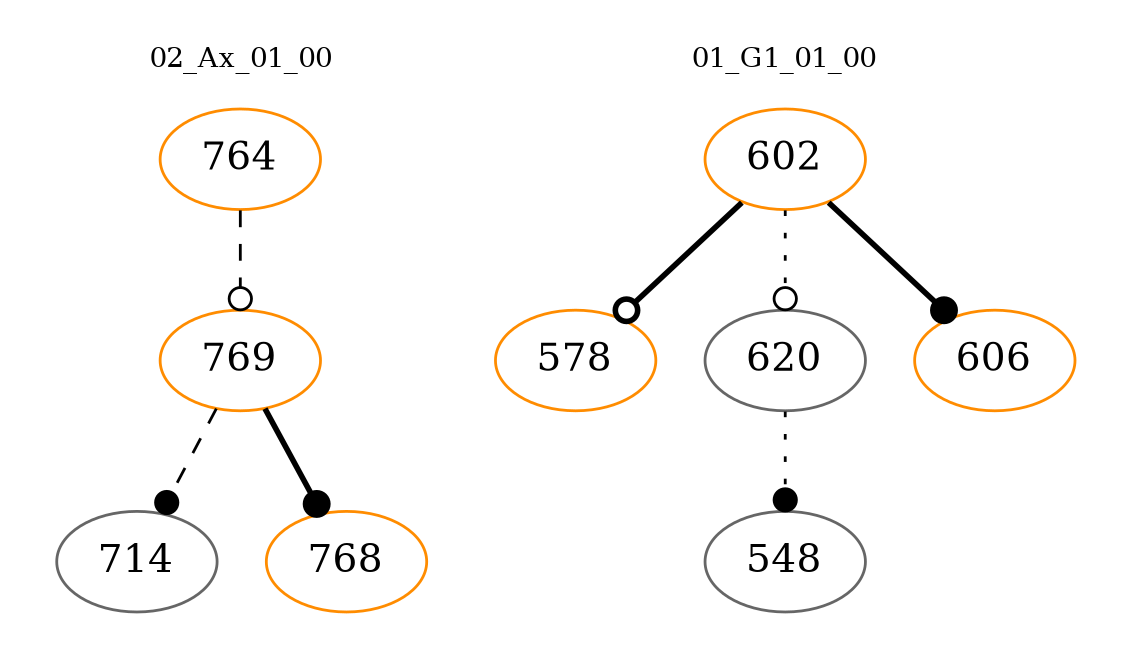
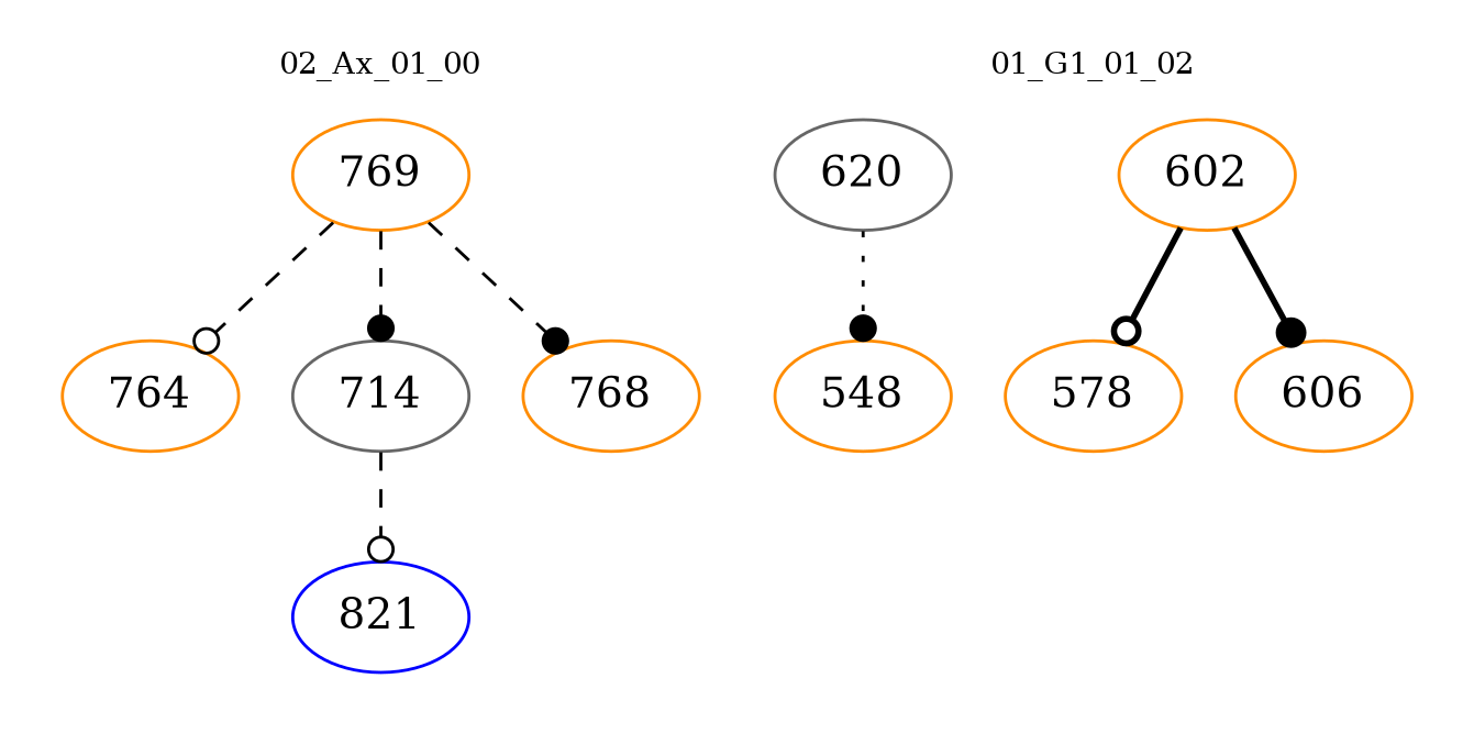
  digraph {
    node [color=darkorange]
    edge [arrowhead=odot color=black style=dashed]
    n1 [label=769]
    n2 [label=764]
    n3 [color=gray40 label=714]
    n4 [label=768]
+   n5 [color=blue label=821]
    n6 [label=602]
    n7 [label=578]
    n8 [color=gray40 label=620]
    n9 [label=606]
-   n10 [color=gray40 label=548]
+   n10 [label=548]
    subgraph cluster_1 {
      color=white
      fontsize=10
      label="02_Ax_01_00"
      n1
      n2
      n3
      n4
+     n5
    }
    subgraph cluster_2 {
      color=white
      fontsize=10
-     label="01_G1_01_00"
+     label="01_G1_01_02"
      n6
      n7
      n8
      n9
      n10
    }
-   n2 -> n1
+   n1 -> n2
    n1 -> n3 [arrowhead=dot]
-   n1 -> n4 [arrowhead=dot style=bold]
+   n1 -> n4 [arrowhead=dot]
+   n3 -> n5
    n6 -> n7 [style=bold]
-   n6 -> n8 [style=dotted]
    n6 -> n9 [arrowhead=dot style=bold]
    n8 -> n10 [arrowhead=dot style=dotted]
  }
